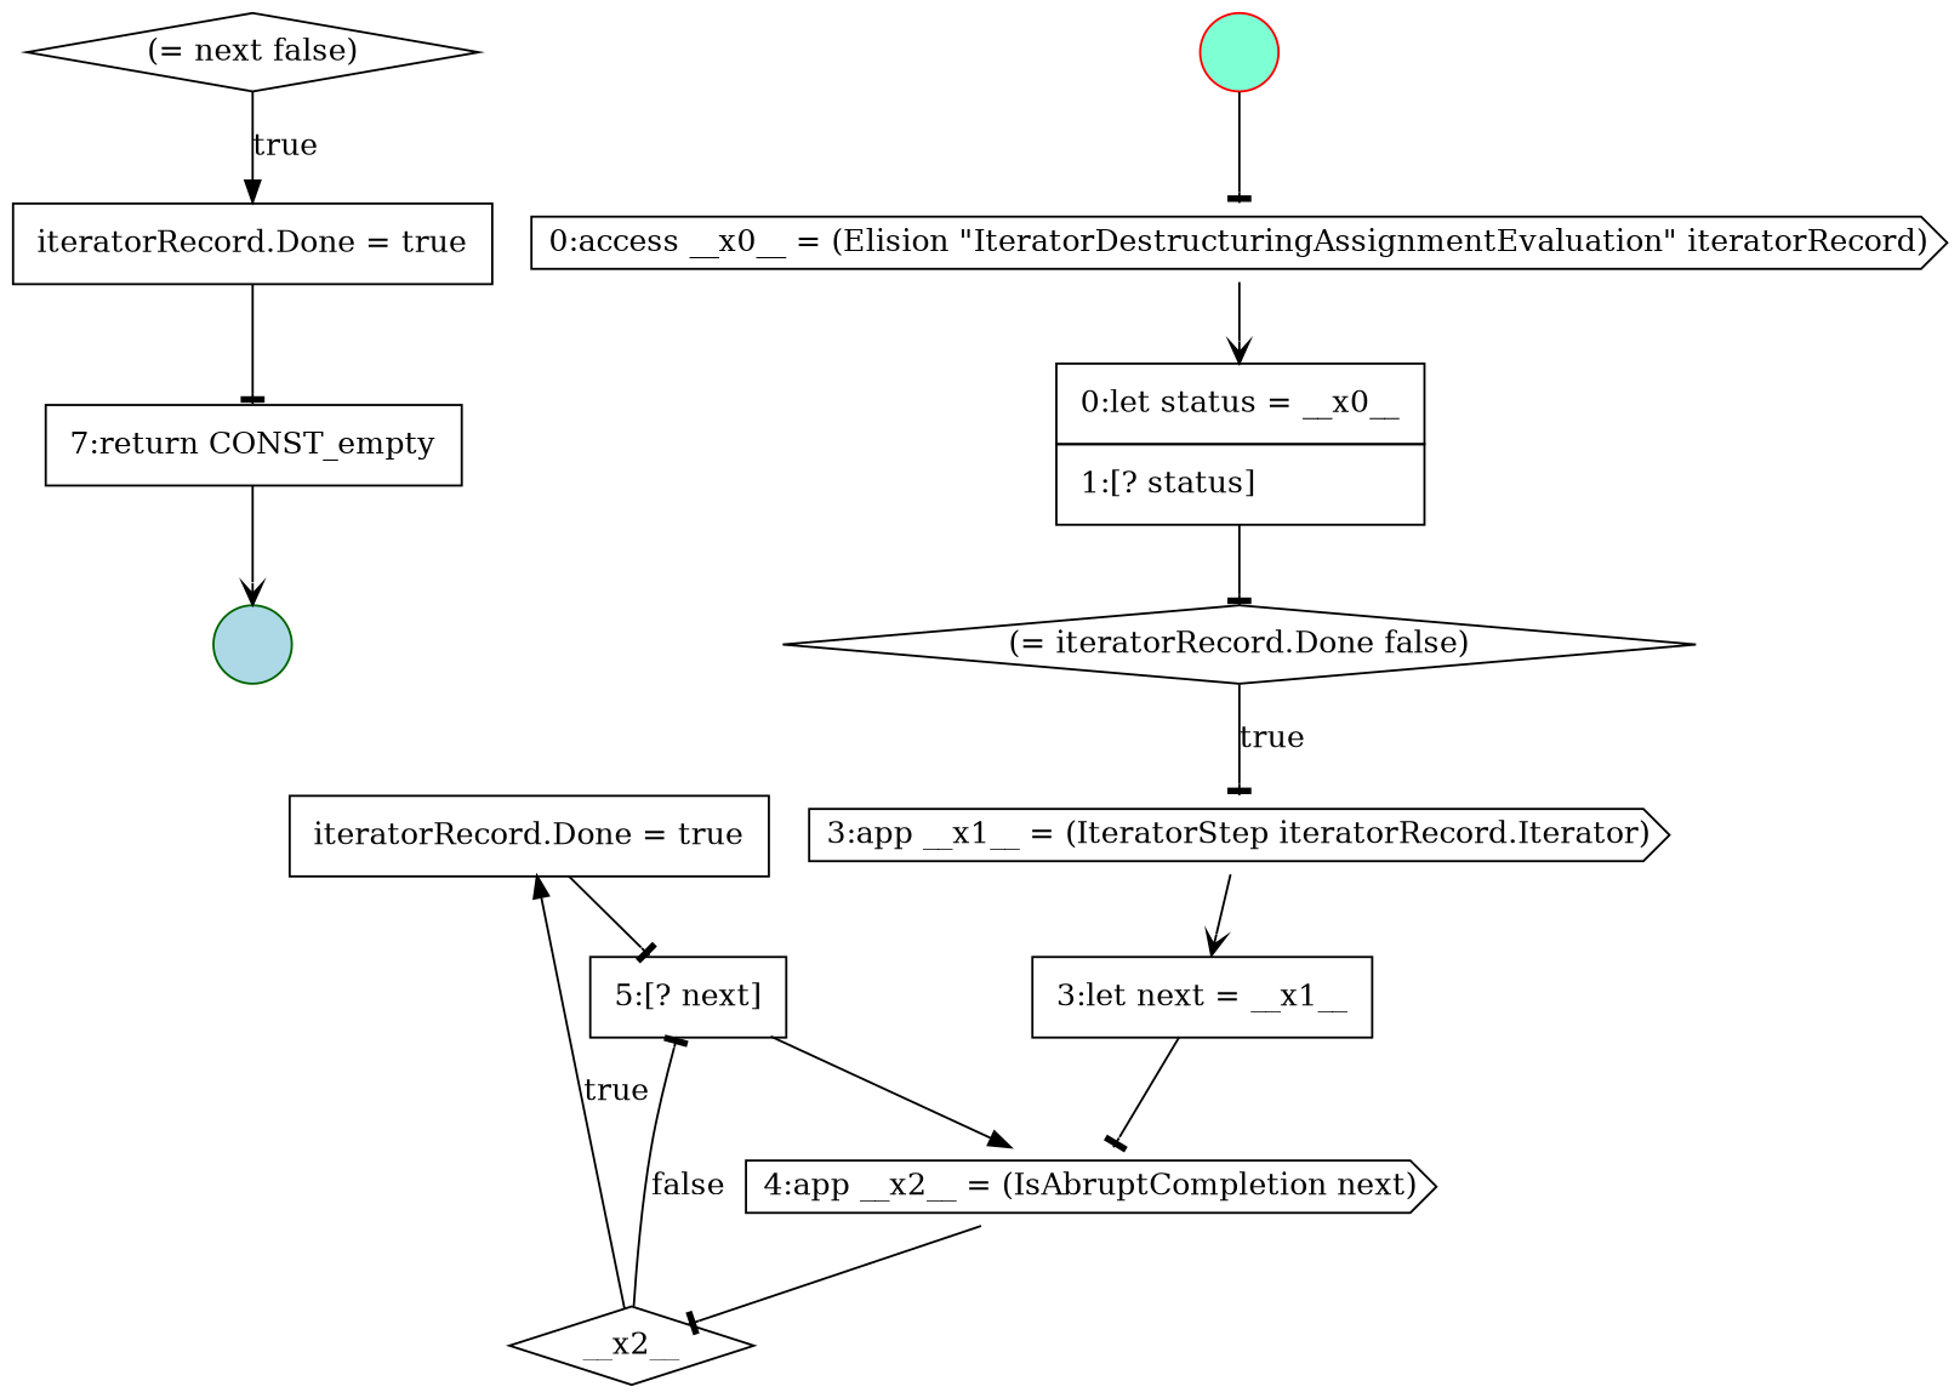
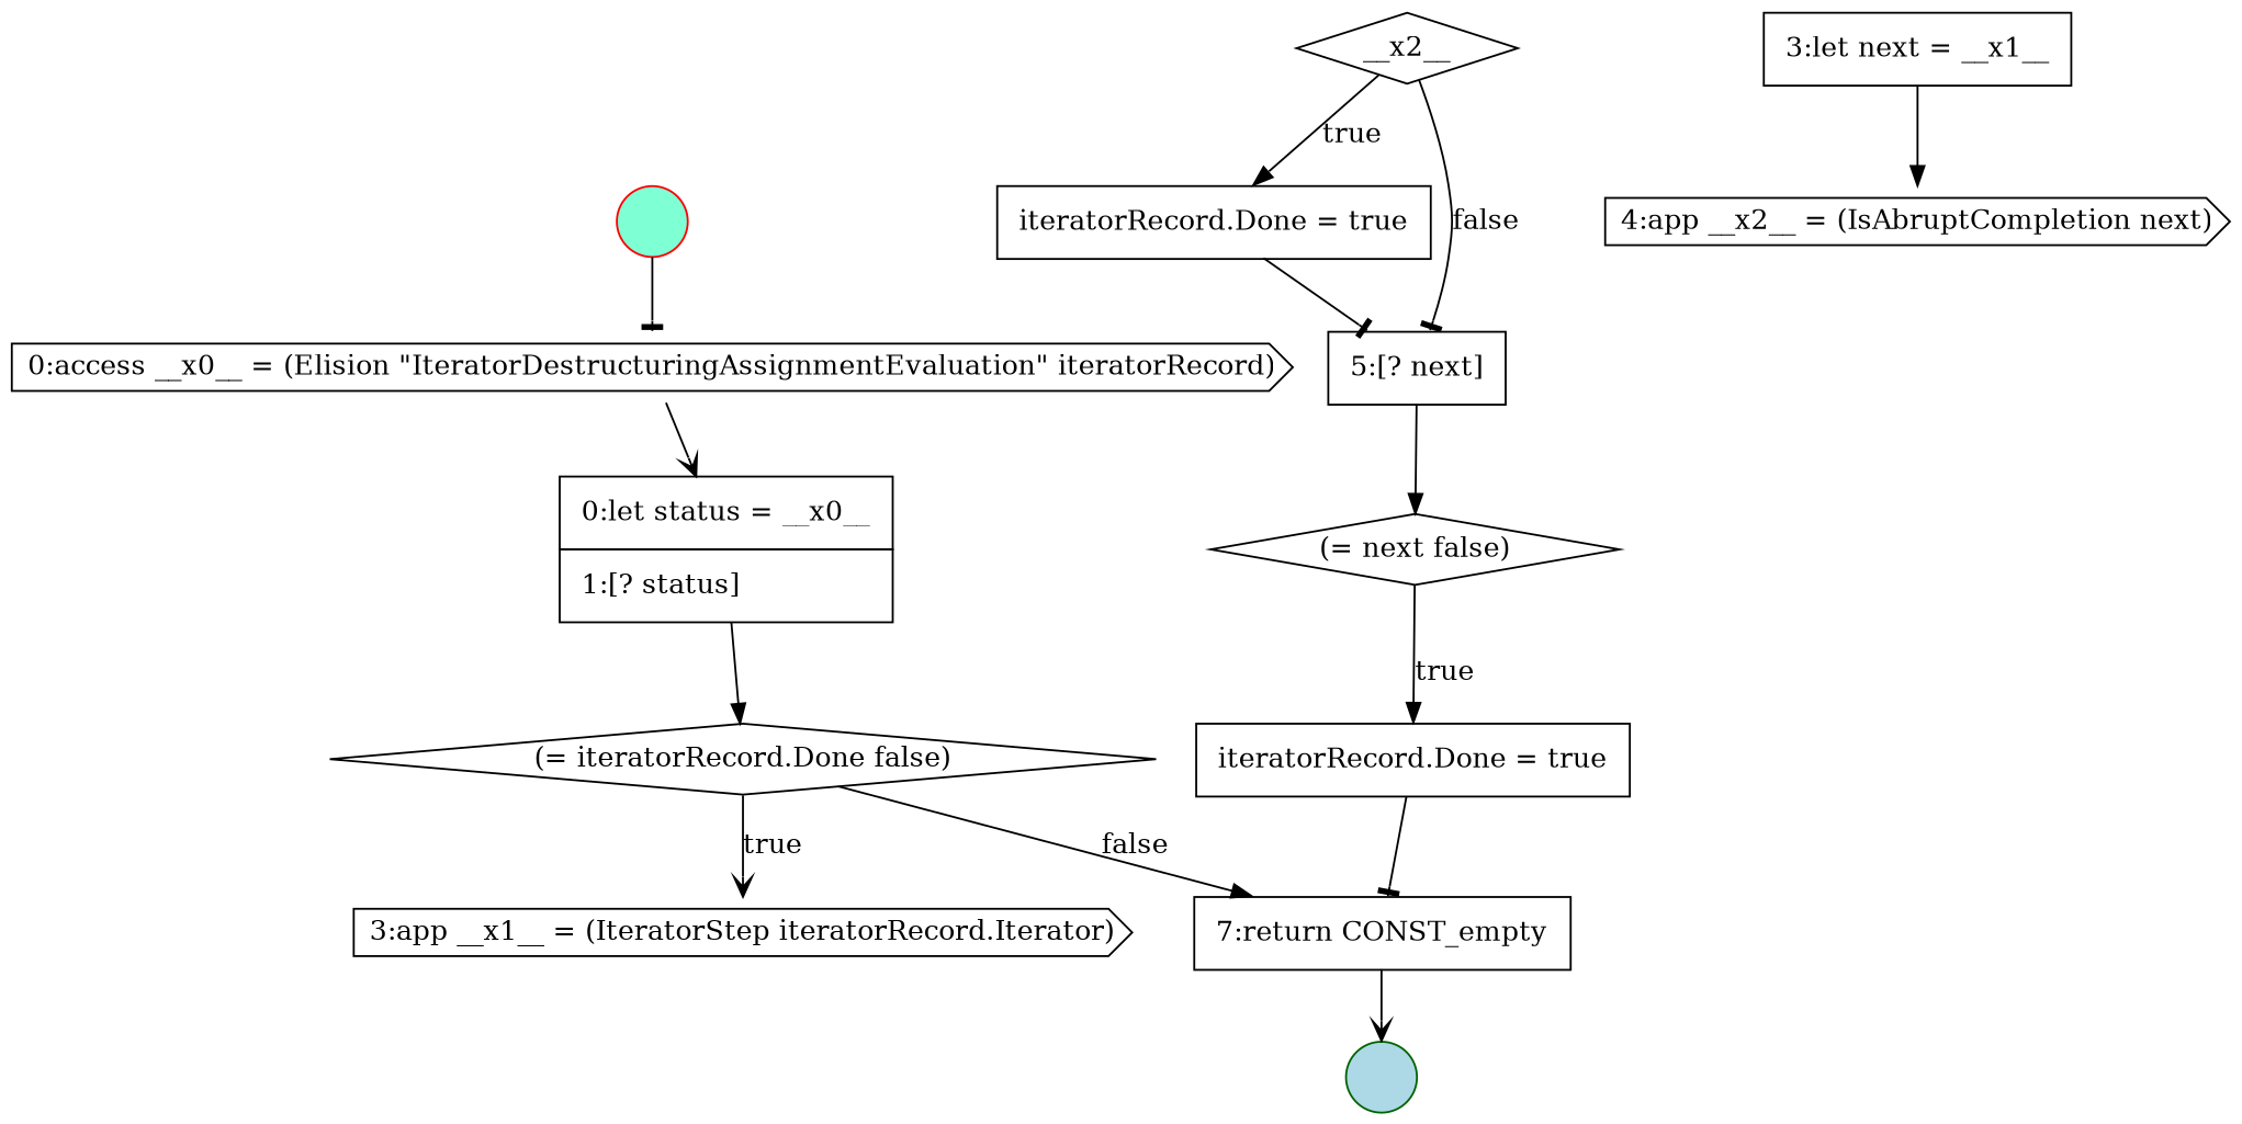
  digraph {
    node [color=black fillcolor=white shape=none style=filled]
    edge [arrowhead=normal color=black]
    n1 [color=darkgreen fillcolor=lightblue label=" " shape=circle]
    n2 [label=<<font color="black">     <table border="0" cellborder="1" cellspacing="0" cellpadding="10">       <tr><td align="left">iteratorRecord.Done = true</td></tr>     </table>   </font>> margin=0]
    n3 [label=<<font color="black">     <table border="0" cellborder="1" cellspacing="0" cellpadding="10">       <tr><td align="left">5:[? next]</td></tr>     </table>   </font>> margin=0]
    n4 [label=<<font color="black">(= next false)</font>> shape=diamond]
    n5 [label=<<font color="black">0:access __x0__ = (Elision &quot;IteratorDestructuringAssignmentEvaluation&quot; iteratorRecord)</font>> shape=cds]
    n6 [label=<<font color="black">     <table border="0" cellborder="1" cellspacing="0" cellpadding="10">       <tr><td align="left">0:let status = __x0__</td></tr>       <tr><td align="left">1:[? status]</td></tr>     </table>   </font>> margin=0]
    n7 [label=<<font color="black">(= iteratorRecord.Done false)</font>> shape=diamond]
    n8 [label=<<font color="black">     <table border="0" cellborder="1" cellspacing="0" cellpadding="10">       <tr><td align="left">7:return CONST_empty</td></tr>     </table>   </font>> margin=0]
    n9 [label=<<font color="black">3:app __x1__ = (IteratorStep iteratorRecord.Iterator)</font>> shape=cds]
    n10 [label=<<font color="black">     <table border="0" cellborder="1" cellspacing="0" cellpadding="10">       <tr><td align="left">3:let next = __x1__</td></tr>     </table>   </font>> margin=0]
    n11 [label=<<font color="black">4:app __x2__ = (IsAbruptCompletion next)</font>> shape=cds]
    n12 [label=<<font color="black">__x2__</font>> shape=diamond]
    n13 [label=<<font color="black">     <table border="0" cellborder="1" cellspacing="0" cellpadding="10">       <tr><td align="left">iteratorRecord.Done = true</td></tr>     </table>   </font>> margin=0]
    n14 [color=red fillcolor=aquamarine label=" " shape=circle]
    n2 -> n3 [arrowhead=tee]
-   n3 -> n11
+   n3 -> n4
    n4 -> n13 [label=<<font color="black">true</font>>]
    n5 -> n6 [arrowhead=vee]
-   n6 -> n7 [arrowhead=tee]
-   n7 -> n9 [arrowhead=tee label=<<font color="black">true</font>>]
+   n6 -> n7
+   n7 -> n8 [label=<<font color="black">false</font>>]
+   n7 -> n9 [arrowhead=vee label=<<font color="black">true</font>>]
    n8 -> n1 [arrowhead=vee]
-   n9 -> n10 [arrowhead=vee]
-   n10 -> n11 [arrowhead=tee]
-   n11 -> n12 [arrowhead=tee]
+   n10 -> n11
    n12 -> n2 [label=<<font color="black">true</font>>]
    n12 -> n3 [arrowhead=tee label=<<font color="black">false</font>>]
    n13 -> n8 [arrowhead=tee]
    n14 -> n5 [arrowhead=tee]
  }
